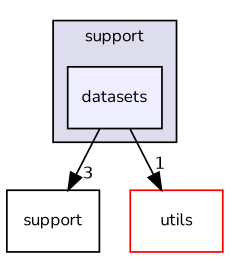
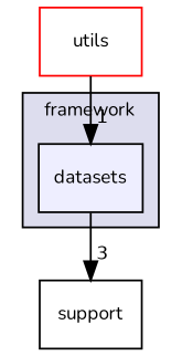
  digraph {
    compound=true
    fontname=Nunito
    node [fontname=Nunito fontsize=10 shape=box style=filled]
    edge [fontname=Nunito labeldistance=1.5 labelfontname=Helvetica labelfontsize=10]
    n1 [fillcolor="#eeeeff" label=datasets pencolor=black]
    n2 [label=support style=""]
    n3 [color=red fillcolor=white label=utils]
    subgraph cluster_1 {
      bgcolor="#ddddee"
      fontsize=10
-     label=support
+     label=framework
      pencolor=black
      n1
    }
    n1 -> n2 [headlabel=3]
-   n1 -> n3 [headlabel=1]
+   n3 -> n1 [headlabel=1]
  }
